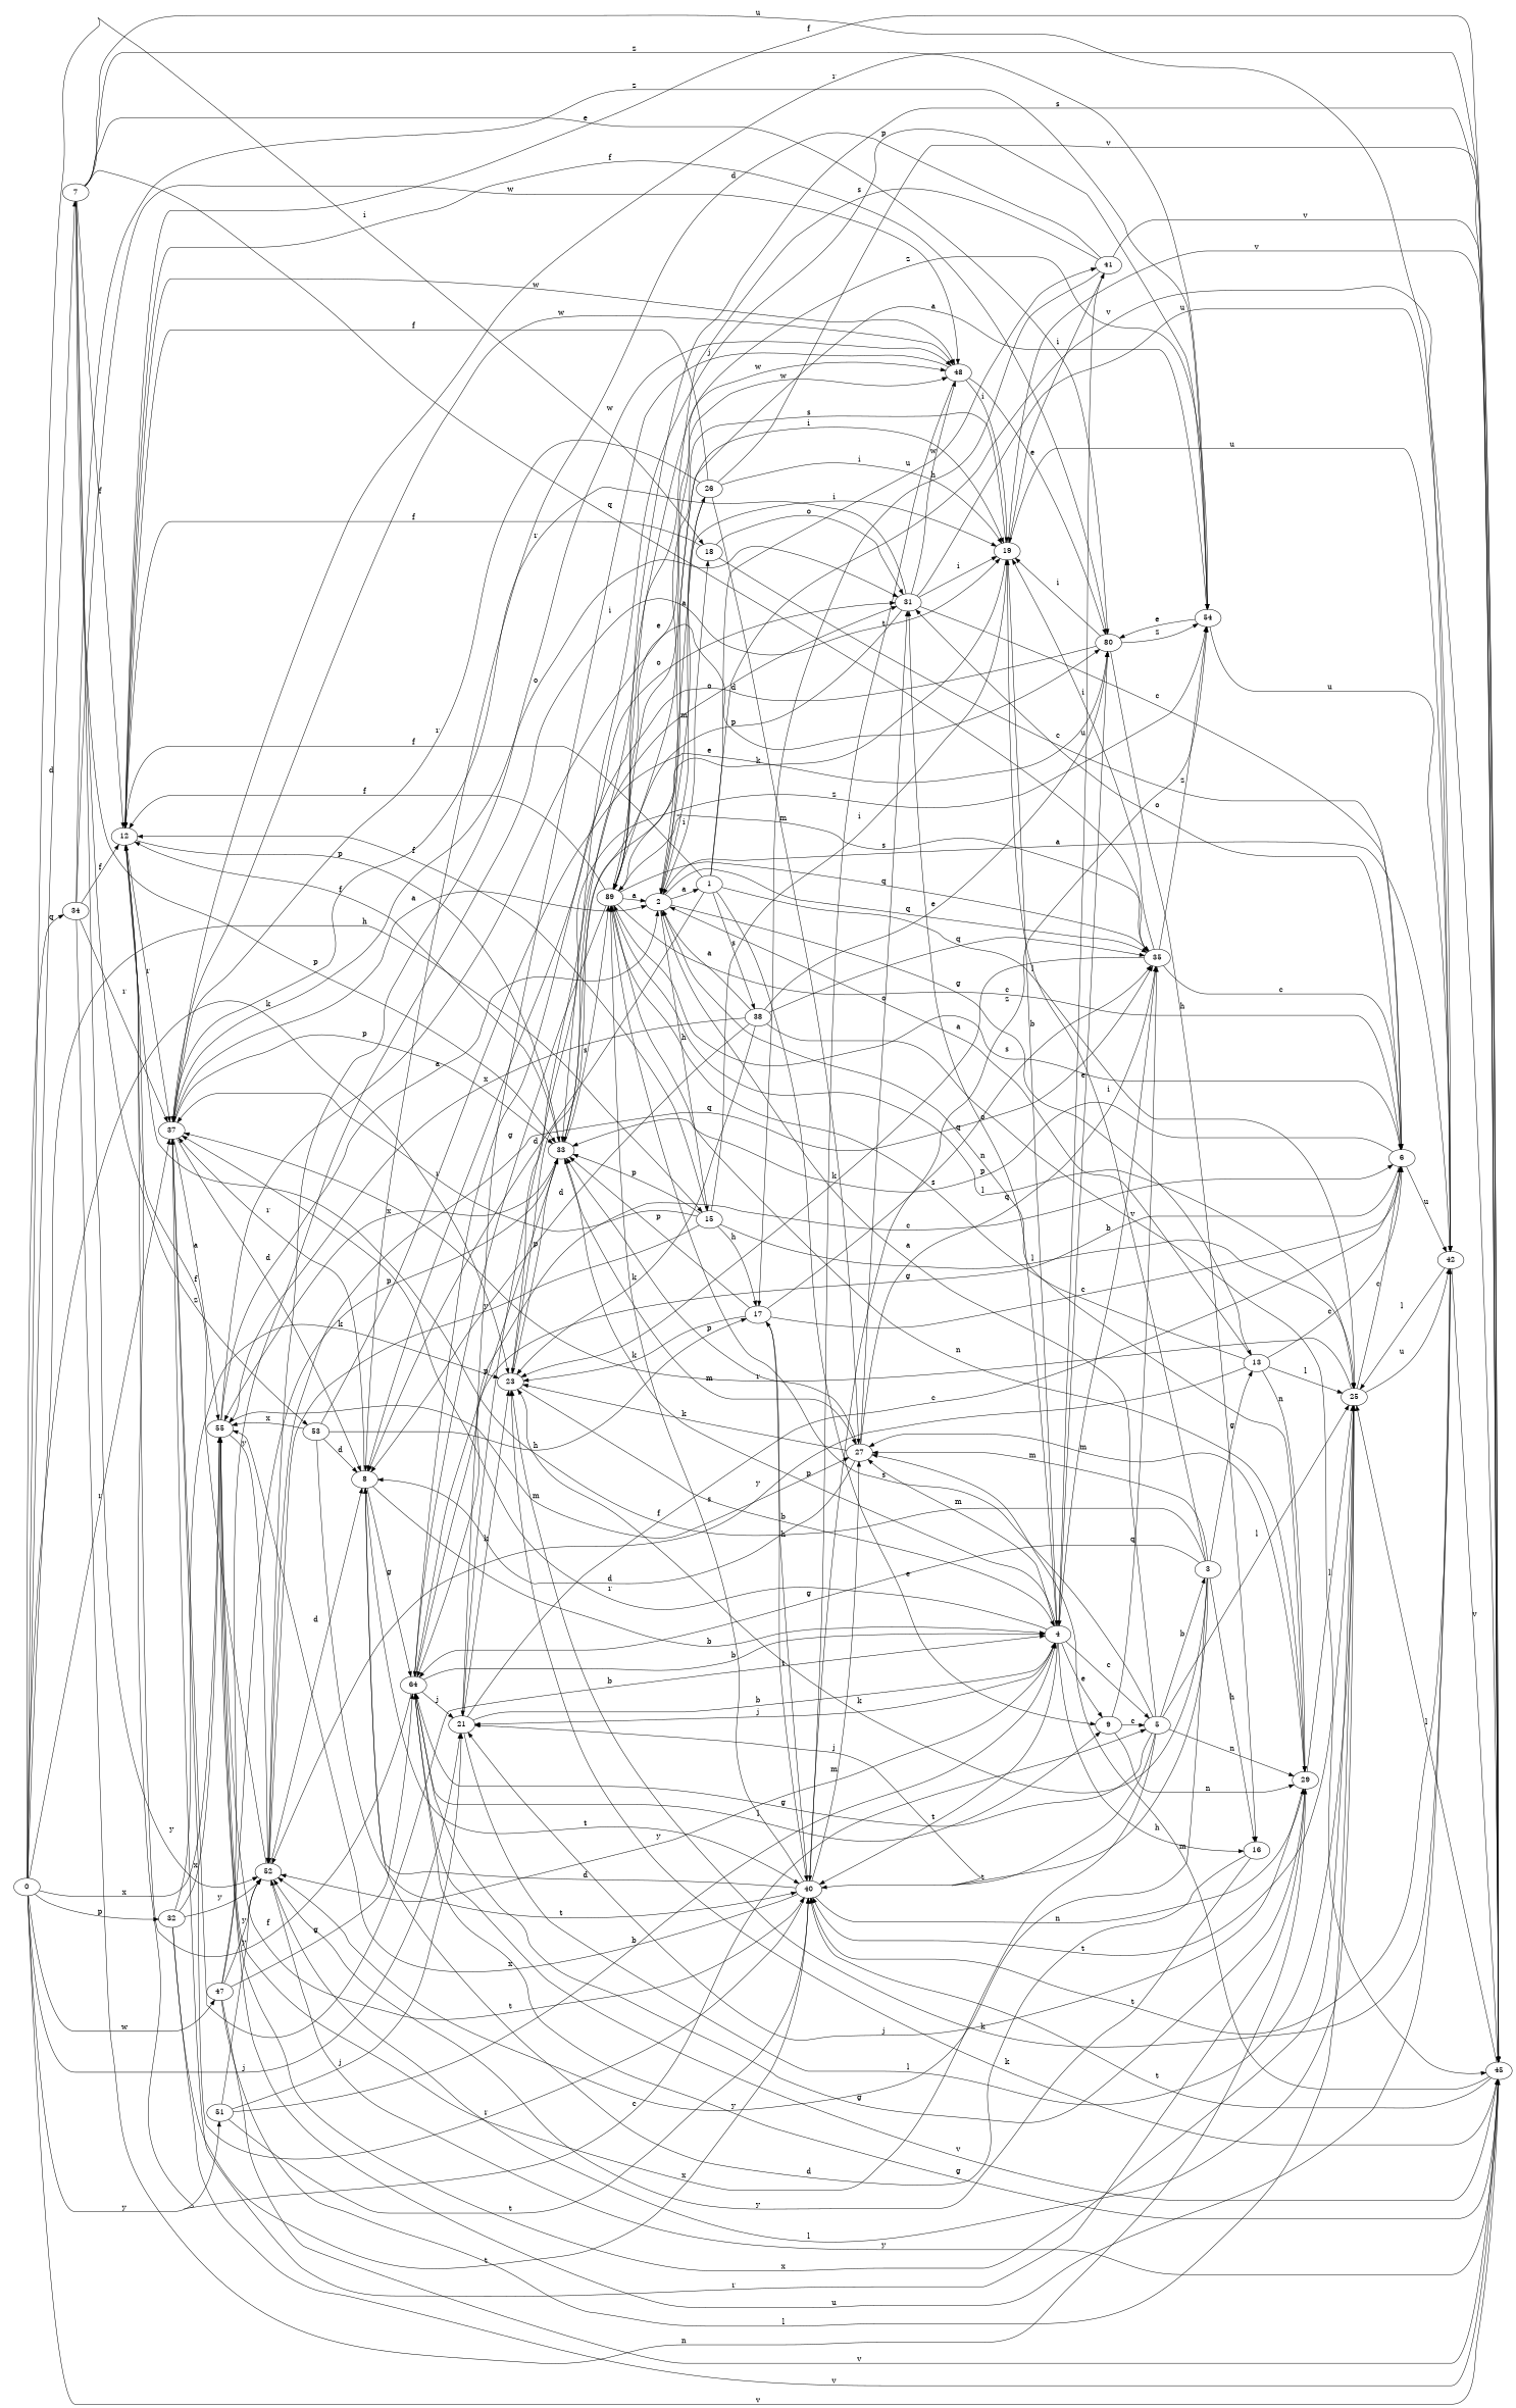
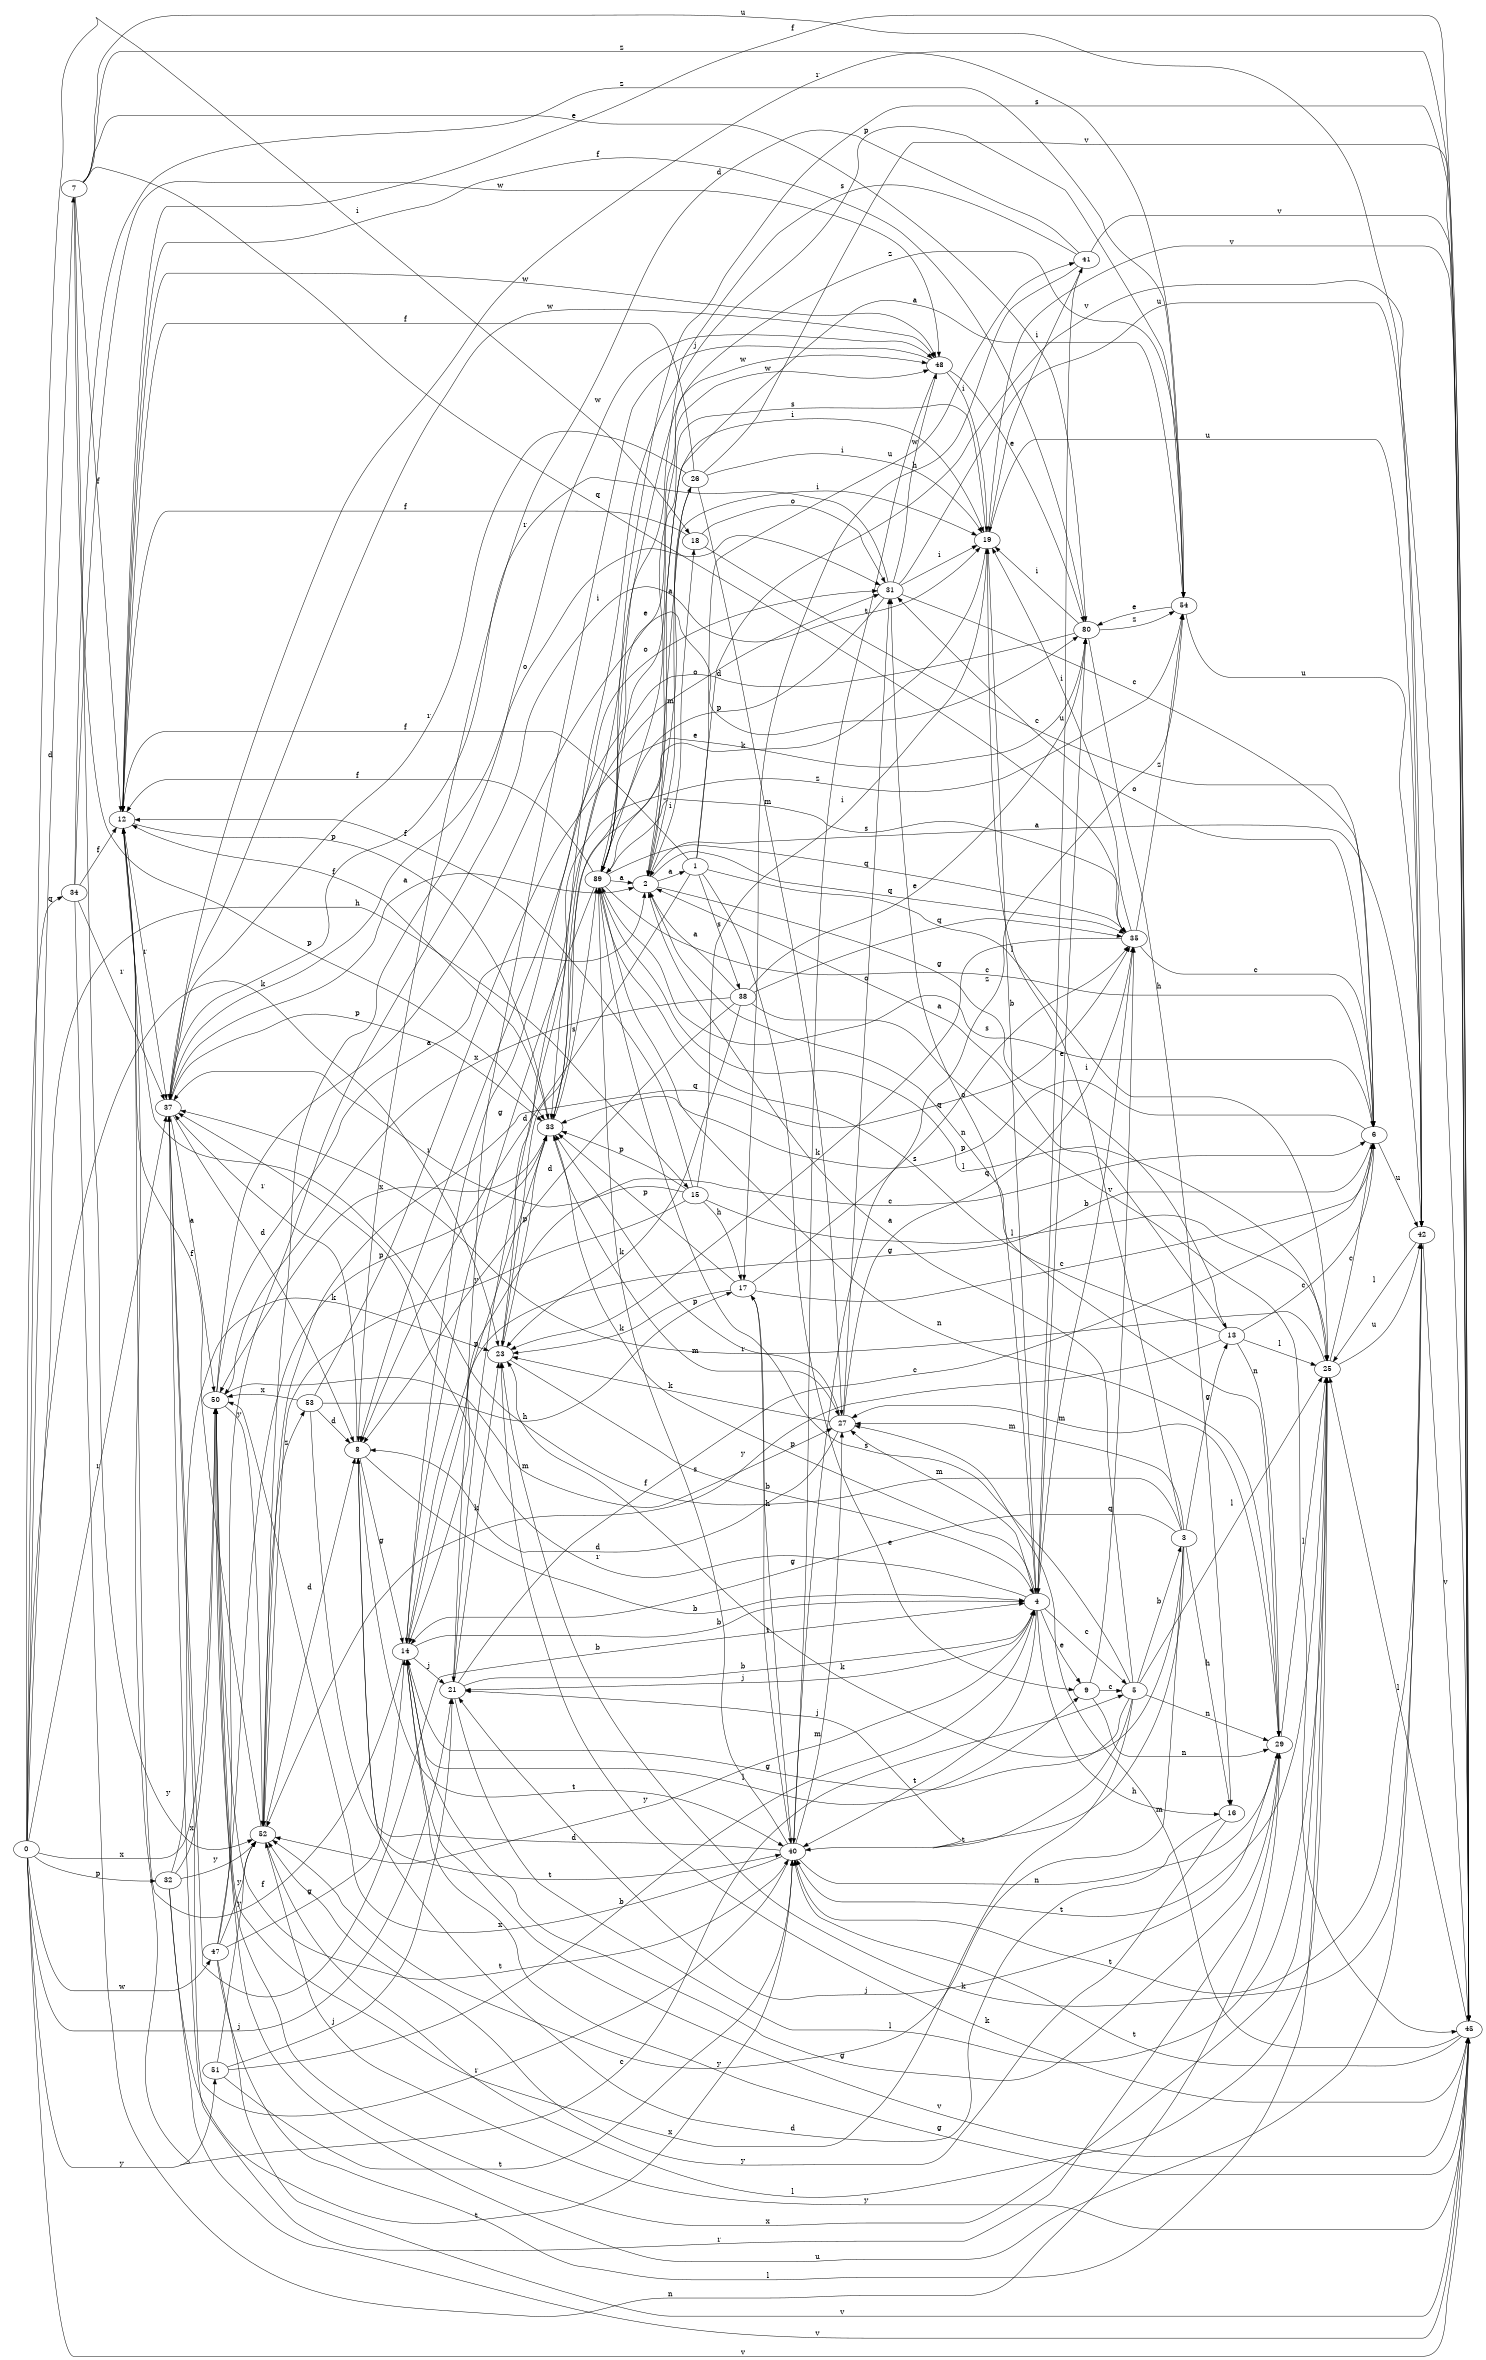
  strict digraph {
    rankdir=LR
    0
    7
    15
    18
    21
    23
    32
    34
    37
    45
    47
-   50 [label=55]
+   50
    51
    12
    35
    52
    n17 [label=80]
    33
    42
    53
    54
    25
    19
    17
    31
    6
    4
    40
    29
    48
    8
    2
-   14 [label=64]
+   14
    27
    n35 [label=89]
    1
    9
    38
    41
    5
    13
    26
    3
    16
    0 -> 7 [label=d]
    0 -> 15 [label=h]
    0 -> 18 [label=i]
    0 -> 21 [label=j]
    0 -> 23 [label=k]
    0 -> 32 [label=p]
    0 -> 34 [label=q]
    0 -> 37 [label=r]
    0 -> 45 [label=v]
    0 -> 47 [label=w]
    0 -> 50 [label=x]
    0 -> 51 [label=y]
    7 -> 12 [label=f]
    7 -> 35 [label=q]
    7 -> 52 [label=y]
    7 -> n17 [label=e]
    7 -> 33 [label=p]
    7 -> 42 [label=u]
-   7 -> 53 [label=z]
+   52 -> 53 [label=z]
    7 -> 54 [label=z]
    15 -> 37 [label=r]
    15 -> 12 [label=f]
    15 -> 52 [label=y]
    15 -> 33 [label=p]
    15 -> 25 [label=l]
    15 -> 19 [label=i]
    15 -> 17 [label=h]
    18 -> 12 [label=f]
    18 -> 31 [label=o]
    18 -> 6 [label=c]
    21 -> 23 [label=k]
    21 -> 54 [label=z]
    21 -> 25 [label=l]
    21 -> 6 [label=c]
    21 -> 4 [label=b]
    23 -> 33 [label=p]
    23 -> 31 [label=o]
    23 -> 4 [label=b]
    32 -> 23 [label=k]
    32 -> 45 [label=v]
    32 -> 50 [label=x]
    32 -> 52 [label=y]
    32 -> 40 [label=t]
    34 -> 37 [label=r]
    34 -> 12 [label=f]
    34 -> 54 [label=z]
    34 -> 29 [label=n]
    34 -> 48 [label=w]
    37 -> 50 [label=a]
    37 -> 33 [label=p]
    37 -> 31 [label=o]
    37 -> 4 [label=b]
    37 -> 48 [label=w]
    37 -> 8 [label=d]
    37 -> 2 [label=a]
    45 -> 23 [label=k]
    45 -> 37 [label=r]
    45 -> 12 [label=f]
    45 -> 52 [label=y]
    45 -> 25 [label=l]
    45 -> 40 [label=t]
    45 -> 14 [label=g]
    45 -> 27 [label=m]
    45 -> n35 [label=s]
    47 -> 45 [label=v]
    47 -> 52 [label=y]
    47 -> 33 [label=p]
    47 -> 25 [label=l]
    47 -> 19 [label=i]
    47 -> 14 [label=g]
    50 -> 52 [label=y]
    50 -> n17 [label=e]
    50 -> 42 [label=u]
    50 -> 40 [label=t]
    50 -> 2 [label=a]
    50 -> 27 [label=m]
    51 -> 21 [label=j]
    51 -> 52 [label=y]
    51 -> 4 [label=b]
    51 -> 40 [label=t]
    12 -> 37 [label=r]
    12 -> 33 [label=p]
    12 -> 48 [label=w]
    12 -> 5 [label=c]
    35 -> 23 [label=k]
    35 -> 54 [label=z]
    35 -> 19 [label=i]
    35 -> 6 [label=c]
    35 -> 4 [label=b]
    35 -> n35 [label=s]
    52 -> 12 [label=f]
    52 -> 35 [label=q]
    52 -> 25 [label=l]
    52 -> 48 [label=w]
    52 -> 8 [label=d]
    n17 -> 12 [label=f]
    n17 -> 54 [label=z]
    n17 -> 19 [label=i]
    n17 -> 8 [label=d]
    n17 -> 16 [label=h]
    33 -> 50 [label=x]
    33 -> 12 [label=f]
    33 -> 48 [label=w]
    33 -> 27 [label=m]
    33 -> n35 [label=s]
    42 -> 23 [label=k]
    42 -> 45 [label=v]
    42 -> 25 [label=l]
    42 -> 40 [label=t]
    42 -> 2 [label=a]
    53 -> 50 [label=x]
    53 -> n17 [label=e]
    53 -> 17 [label=h]
    53 -> 40 [label=t]
    53 -> 8 [label=d]
    54 -> n17 [label=e]
    54 -> 33 [label=p]
    54 -> 42 [label=u]
    54 -> 2 [label=a]
    25 -> 37 [label=r]
    25 -> 50 [label=x]
    25 -> 42 [label=u]
    25 -> 6 [label=c]
    25 -> 40 [label=t]
    19 -> 23 [label=k]
    19 -> 45 [label=v]
    19 -> 42 [label=u]
    19 -> 4 [label=b]
    19 -> n35 [label=s]
    17 -> 23 [label=k]
    17 -> 35 [label=q]
    17 -> 33 [label=p]
    17 -> 6 [label=c]
    17 -> 40 [label=t]
    31 -> 37 [label=r]
    31 -> 33 [label=p]
    31 -> 42 [label=u]
    31 -> 19 [label=i]
    31 -> 6 [label=c]
    31 -> 48 [label=w]
    6 -> 33 [label=p]
    6 -> 42 [label=u]
    6 -> 31 [label=o]
    6 -> 14 [label=g]
    6 -> n35 [label=s]
    4 -> 21 [label=j]
    4 -> 37 [label=r]
    4 -> 52 [label=y]
    4 -> n17 [label=e]
    4 -> 33 [label=p]
    4 -> 31 [label=o]
    4 -> 40 [label=t]
    4 -> 27 [label=m]
    4 -> 9 [label=e]
    4 -> 41 [label=u]
    4 -> 5 [label=c]
    4 -> 16 [label=h]
    40 -> 37 [label=r]
    40 -> 50 [label=x]
    40 -> 54 [label=z]
    40 -> 17 [label=h]
    40 -> 29 [label=n]
    40 -> 8 [label=d]
    40 -> 27 [label=m]
    40 -> n35 [label=s]
    29 -> 21 [label=j]
    29 -> 37 [label=r]
    29 -> 25 [label=l]
    29 -> 14 [label=g]
    29 -> 27 [label=m]
    48 -> 21 [label=j]
    48 -> n17 [label=e]
    48 -> 19 [label=i]
    48 -> 40 [label=t]
    8 -> 37 [label=r]
    8 -> 4 [label=b]
    8 -> 40 [label=t]
    8 -> 14 [label=g]
-   2 -> 15 [label=h]
    2 -> 18 [label=i]
    2 -> 35 [label=q]
    2 -> 19 [label=i]
    2 -> 29 [label=n]
    2 -> 1 [label=a]
    2 -> 13 [label=g]
    2 -> 26 [label=m]
    14 -> 21 [label=j]
    14 -> 45 [label=v]
    14 -> 12 [label=f]
    14 -> 33 [label=p]
    14 -> 31 [label=o]
    14 -> 6 [label=c]
    14 -> 4 [label=b]
    14 -> 9 [label=l]
    27 -> 23 [label=k]
    27 -> 35 [label=q]
    27 -> 33 [label=p]
    27 -> 31 [label=o]
    27 -> 8 [label=d]
    n35 -> 12 [label=f]
    n35 -> 35 [label=q]
    n35 -> 54 [label=z]
    n35 -> 25 [label=l]
    n35 -> 19 [label=i]
    n35 -> 6 [label=c]
    n35 -> 29 [label=n]
    n35 -> 48 [label=w]
    n35 -> 2 [label=a]
    n35 -> 14 [label=g]
    1 -> 45 [label=v]
    1 -> 12 [label=f]
    1 -> 25 [label=l]
    1 -> 8 [label=d]
    1 -> 9 [label=e]
    1 -> 38 [label=s]
    1 -> 41 [label=u]
    9 -> 35 [label=q]
    9 -> 29 [label=n]
    9 -> 5 [label=c]
    38 -> 23 [label=k]
    38 -> 45 [label=v]
    38 -> 50 [label=x]
    38 -> 35 [label=q]
    38 -> n17 [label=e]
    38 -> 8 [label=d]
    38 -> 2 [label=a]
    41 -> 45 [label=v]
    41 -> 19 [label=i]
    41 -> 17 [label=h]
    41 -> 8 [label=d]
    41 -> n35 [label=s]
    5 -> 50 [label=x]
    5 -> 25 [label=l]
    5 -> 40 [label=t]
    5 -> 29 [label=n]
    5 -> 2 [label=a]
    5 -> 14 [label=g]
    5 -> n35 [label=s]
    5 -> 3 [label=b]
    13 -> 52 [label=y]
    13 -> 25 [label=l]
    13 -> 6 [label=c]
    13 -> 29 [label=n]
    13 -> 2 [label=a]
    13 -> n35 [label=s]
    26 -> 37 [label=r]
    26 -> 45 [label=v]
    26 -> 12 [label=f]
    26 -> 19 [label=i]
    26 -> 2 [label=a]
    26 -> 27 [label=m]
    3 -> 21 [label=j]
    3 -> 23 [label=k]
    3 -> 12 [label=f]
    3 -> 52 [label=y]
    3 -> 19 [label=i]
    3 -> 14 [label=g]
    3 -> 27 [label=m]
    3 -> 13 [label=g]
    3 -> 16 [label=h]
    16 -> 52 [label=y]
    16 -> 8 [label=d]
  }
